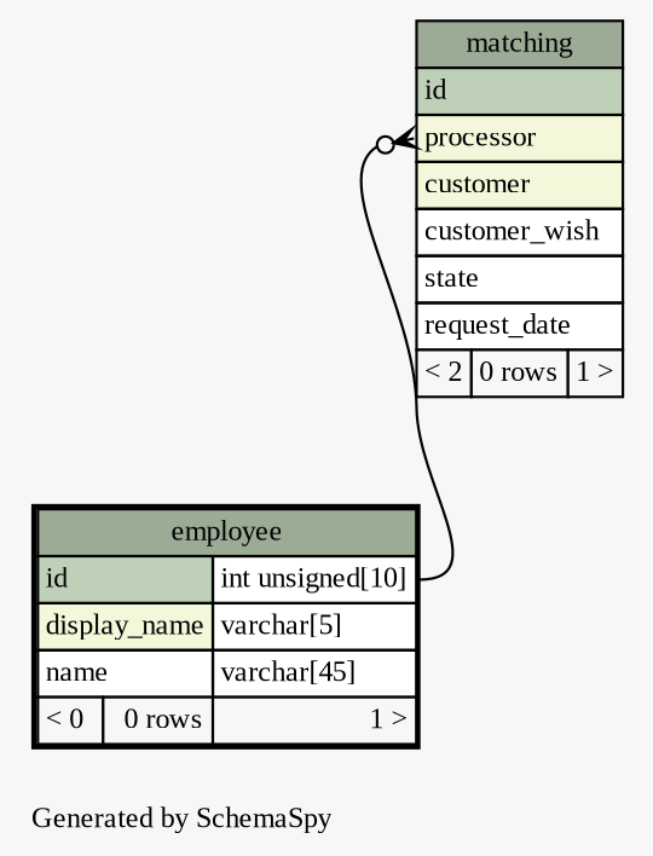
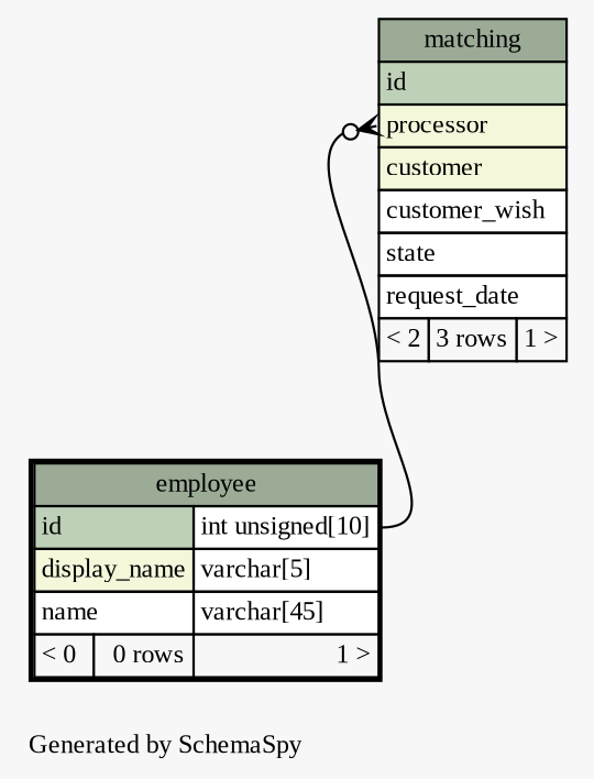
  digraph {
    bgcolor="#f7f7f7"
    fontname="Liberation Serif"
    fontsize=11
    label="\nGenerated by SchemaSpy"
    labeljust=l
    nodesep=0.18
    rankdir=TB
    ranksep=0.46
    node [fontname="Liberation Serif" fontsize=11 shape=plaintext]
-   n1 [label=<     <TABLE BORDER="0" CELLBORDER="1" CELLSPACING="0" BGCOLOR="#ffffff">       <TR><TD COLSPAN="3" BGCOLOR="#9bab96" ALIGN="CENTER">matching</TD></TR>       <TR><TD PORT="id" COLSPAN="3" BGCOLOR="#bed1b8" ALIGN="LEFT">id</TD></TR>       <TR><TD PORT="processor" COLSPAN="3" BGCOLOR="#f4f7da" ALIGN="LEFT">processor</TD></TR>       <TR><TD PORT="customer" COLSPAN="3" BGCOLOR="#f4f7da" ALIGN="LEFT">customer</TD></TR>       <TR><TD PORT="customer_wish" COLSPAN="3" ALIGN="LEFT">customer_wish</TD></TR>       <TR><TD PORT="state" COLSPAN="3" ALIGN="LEFT">state</TD></TR>       <TR><TD PORT="request_date" COLSPAN="3" ALIGN="LEFT">request_date</TD></TR>       <TR><TD ALIGN="LEFT" BGCOLOR="#f7f7f7">&lt; 2</TD><TD ALIGN="RIGHT" BGCOLOR="#f7f7f7">0 rows</TD><TD ALIGN="RIGHT" BGCOLOR="#f7f7f7">1 &gt;</TD></TR>     </TABLE>>]
+   n1 [label=<     <TABLE BORDER="0" CELLBORDER="1" CELLSPACING="0" BGCOLOR="#ffffff">       <TR><TD COLSPAN="3" BGCOLOR="#9bab96" ALIGN="CENTER">matching</TD></TR>       <TR><TD PORT="id" COLSPAN="3" BGCOLOR="#bed1b8" ALIGN="LEFT">id</TD></TR>       <TR><TD PORT="processor" COLSPAN="3" BGCOLOR="#f4f7da" ALIGN="LEFT">processor</TD></TR>       <TR><TD PORT="customer" COLSPAN="3" BGCOLOR="#f4f7da" ALIGN="LEFT">customer</TD></TR>       <TR><TD PORT="customer_wish" COLSPAN="3" ALIGN="LEFT">customer_wish</TD></TR>       <TR><TD PORT="state" COLSPAN="3" ALIGN="LEFT">state</TD></TR>       <TR><TD PORT="request_date" COLSPAN="3" ALIGN="LEFT">request_date</TD></TR>       <TR><TD ALIGN="LEFT" BGCOLOR="#f7f7f7">&lt; 2</TD><TD ALIGN="RIGHT" BGCOLOR="#f7f7f7">3 rows</TD><TD ALIGN="RIGHT" BGCOLOR="#f7f7f7">1 &gt;</TD></TR>     </TABLE>>]
    n2 [label=<     <TABLE BORDER="2" CELLBORDER="1" CELLSPACING="0" BGCOLOR="#ffffff">       <TR><TD COLSPAN="3" BGCOLOR="#9bab96" ALIGN="CENTER">employee</TD></TR>       <TR><TD PORT="id" COLSPAN="2" BGCOLOR="#bed1b8" ALIGN="LEFT">id</TD><TD PORT="id.type" ALIGN="LEFT">int unsigned[10]</TD></TR>       <TR><TD PORT="display_name" COLSPAN="2" BGCOLOR="#f4f7da" ALIGN="LEFT">display_name</TD><TD PORT="display_name.type" ALIGN="LEFT">varchar[5]</TD></TR>       <TR><TD PORT="name" COLSPAN="2" ALIGN="LEFT">name</TD><TD PORT="name.type" ALIGN="LEFT">varchar[45]</TD></TR>       <TR><TD ALIGN="LEFT" BGCOLOR="#f7f7f7">&lt; 0</TD><TD ALIGN="RIGHT" BGCOLOR="#f7f7f7">0 rows</TD><TD ALIGN="RIGHT" BGCOLOR="#f7f7f7">1 &gt;</TD></TR>     </TABLE>>]
    n1 -> n2 [arrowhead=none arrowsize=0.8 arrowtail=crowodot dir=back headport="id.type:e" tailport="processor:w" fontname="Liberation Serif"]
  }
